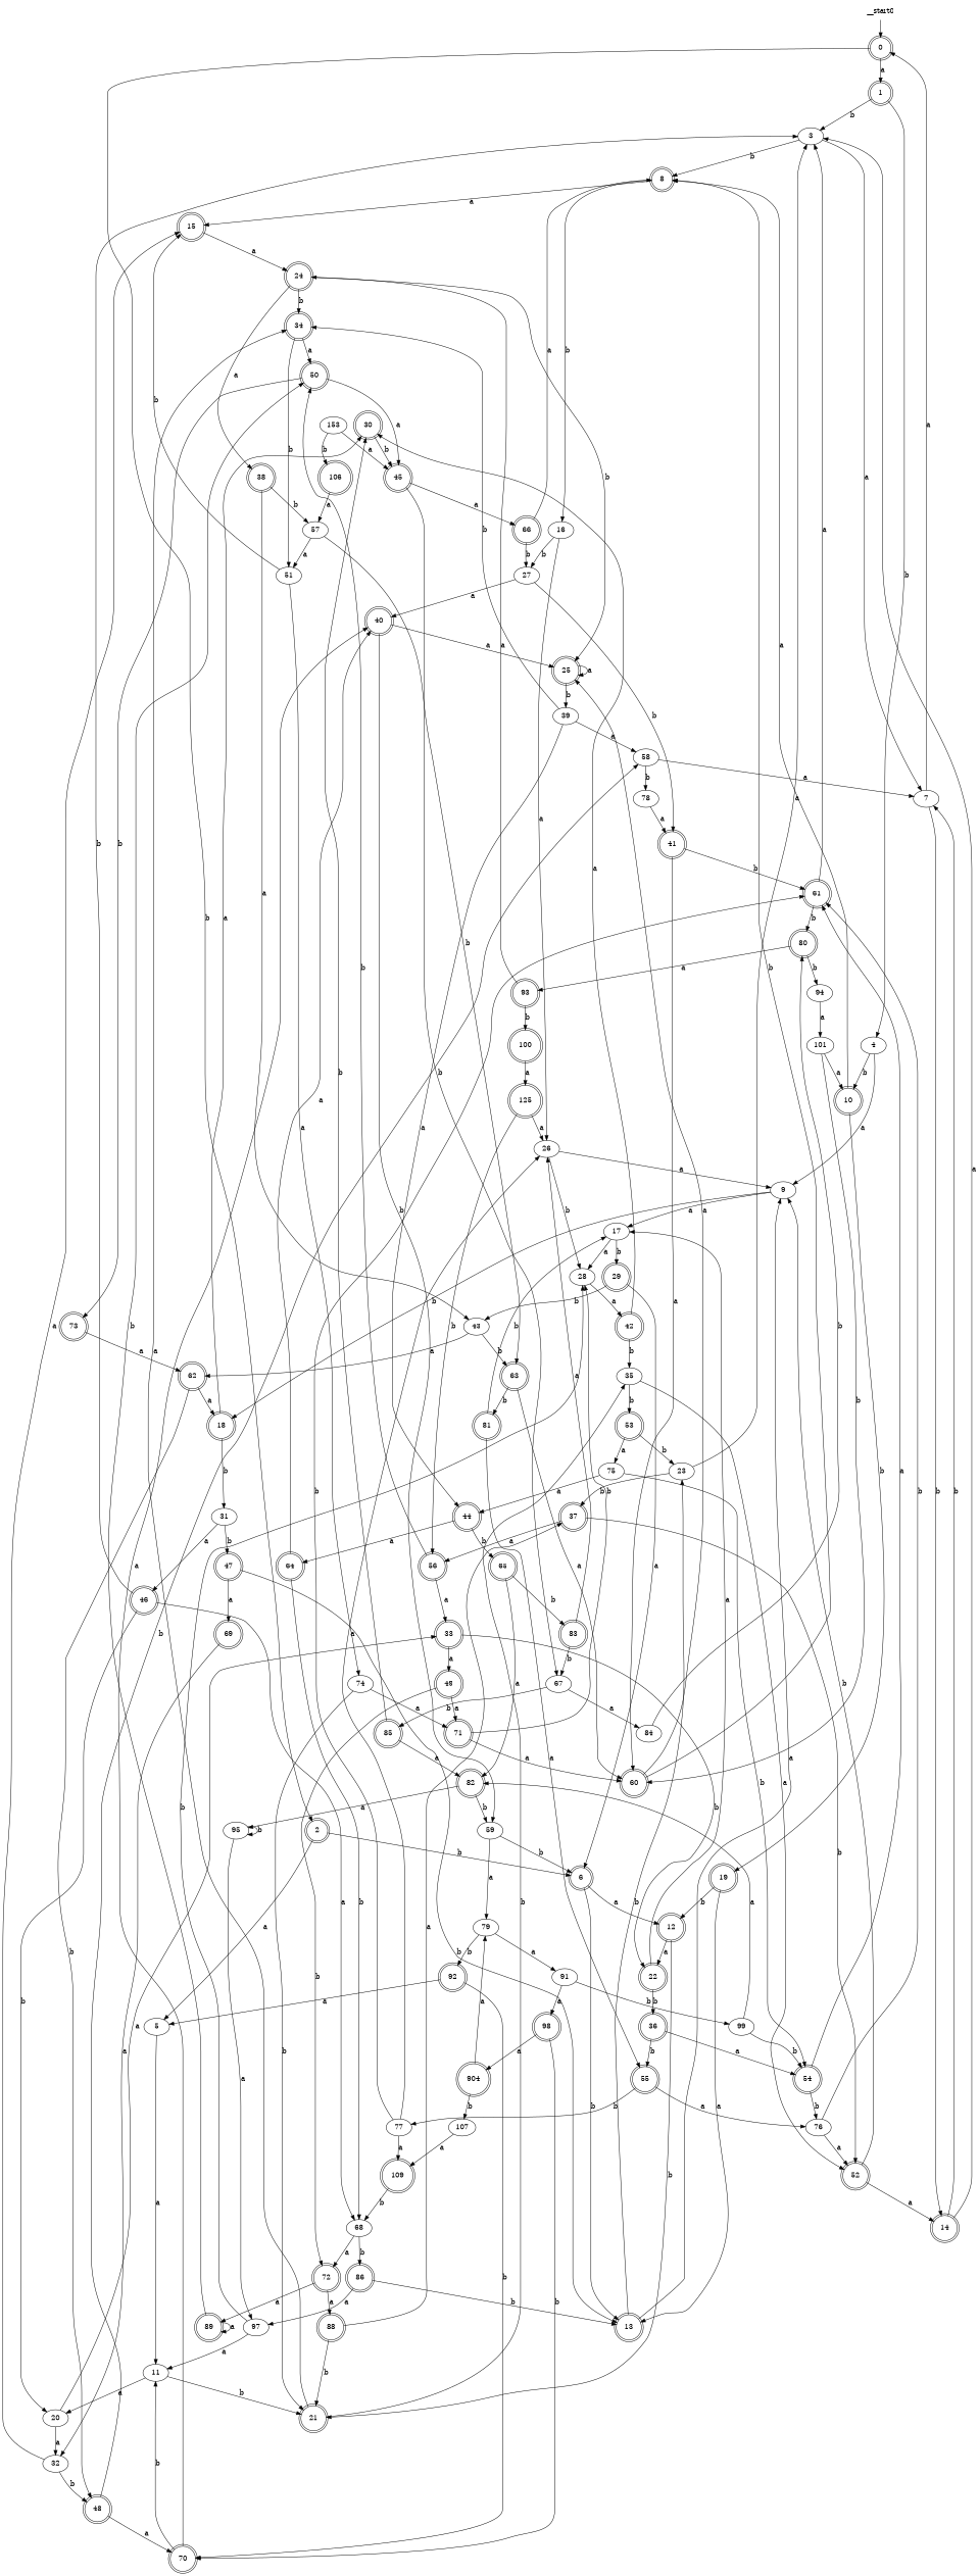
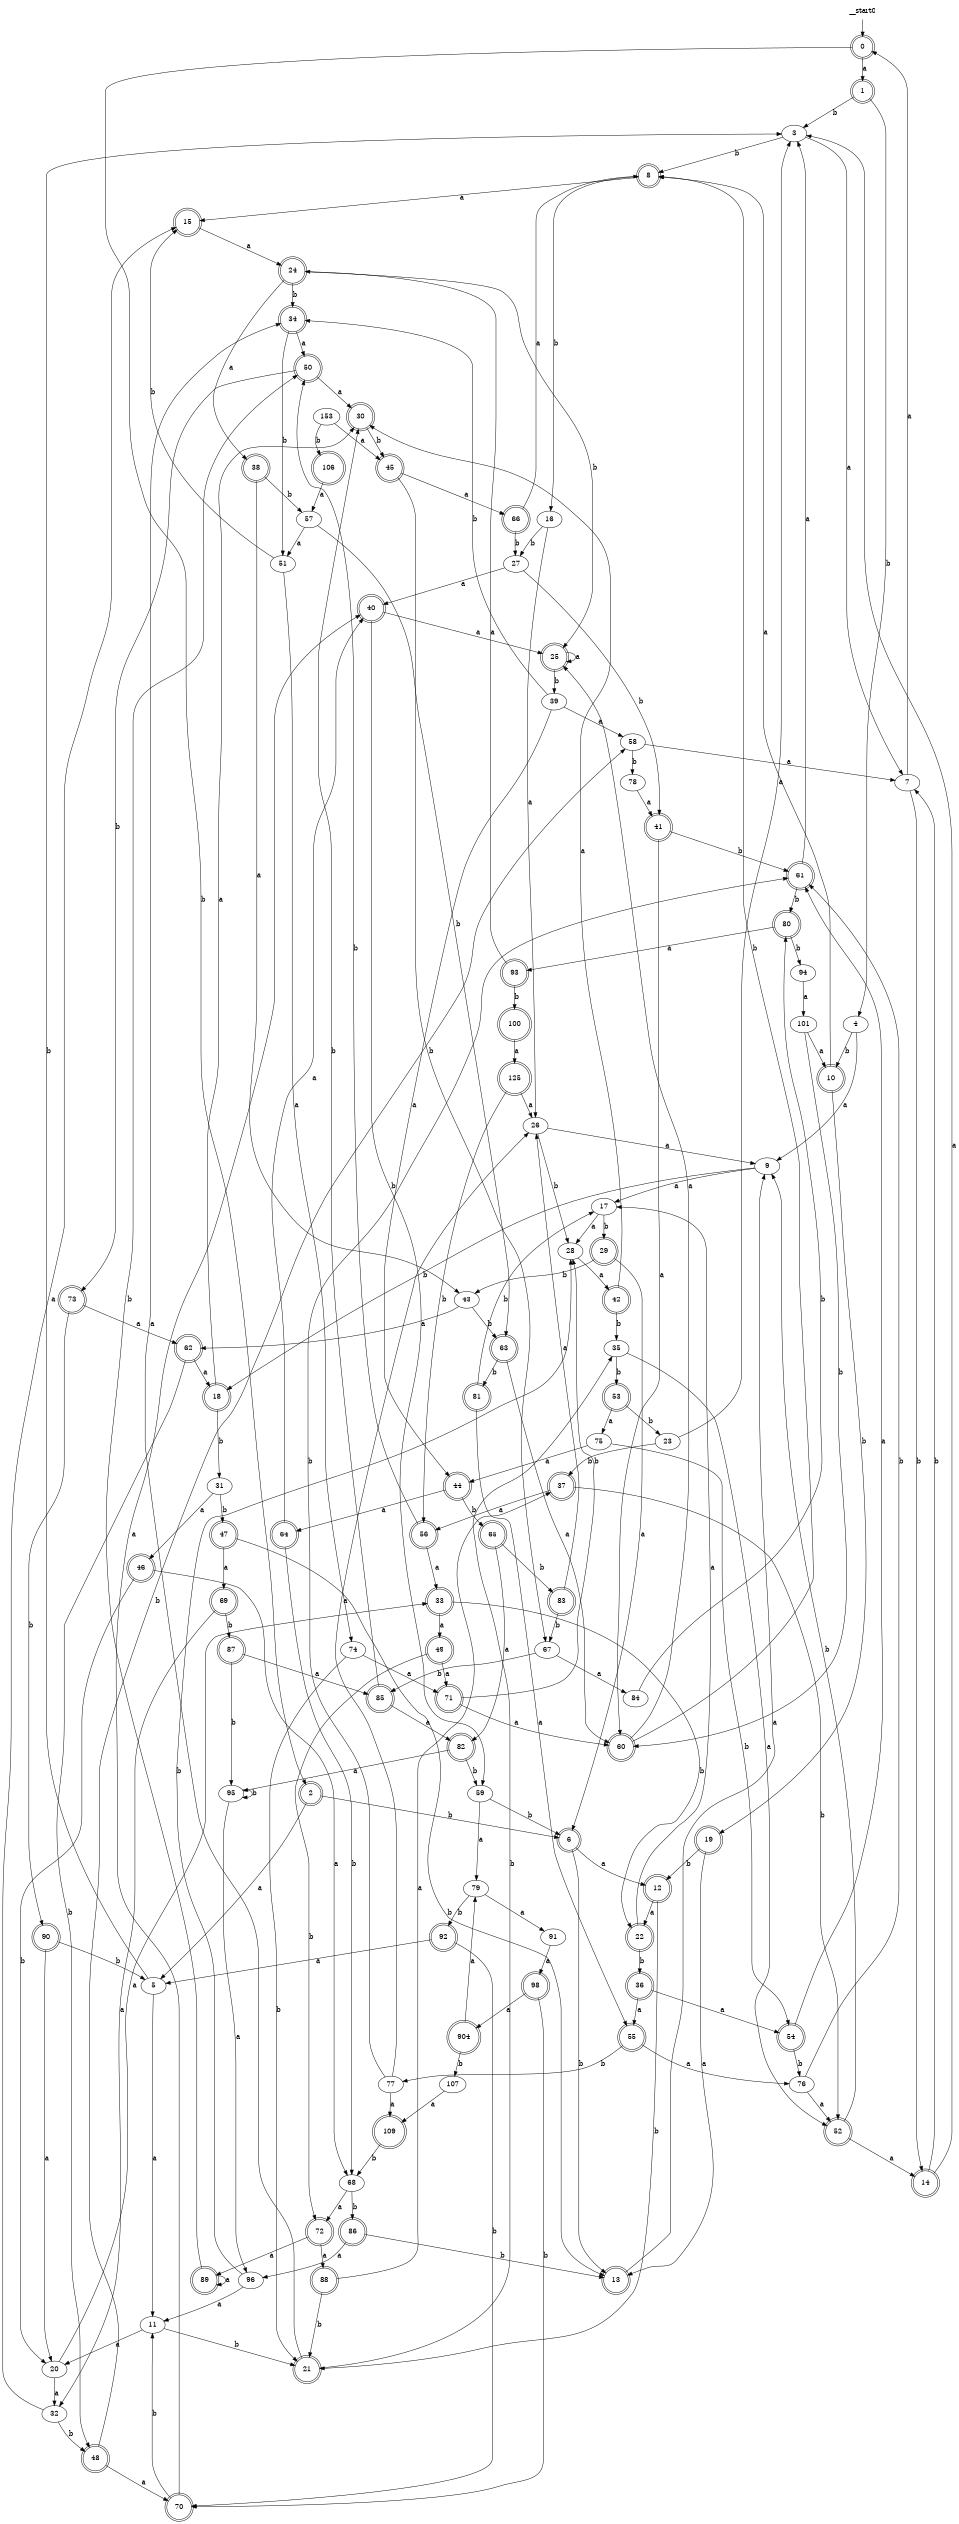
  digraph {
    node [shape=doublecircle]
    __start0 [shape=none]
    0
    1
    2
    3 [shape=""]
    4 [shape=""]
    5 [shape=""]
    6
    7 [shape=""]
    8
    9 [shape=""]
    10
    11 [shape=""]
    12
    13
    14
    15
    16 [shape=""]
    17 [shape=""]
    18
    19
    20 [shape=""]
    21
    22
    23 [shape=""]
    24
    26 [shape=""]
    27 [shape=""]
    28 [shape=""]
    29
    30
    31 [shape=""]
    32 [shape=""]
    33
    34
    35 [shape=""]
    36
    37
    25
    38
    39 [shape=""]
    40
    41
    42
    43 [shape=""]
    45
    46
    47
    48
    49
    50
    51 [shape=""]
    52
    53
    54
    55
    56
    57 [shape=""]
    44
    58 [shape=""]
    59 [shape=""]
    60
    61
    62
    63
    64
    65
    66
    67 [shape=""]
    68 [shape=""]
    69
    70
    71
    72
    73
    74 [shape=""]
    75 [shape=""]
    76 [shape=""]
    77 [shape=""]
    78 [shape=""]
    79 [shape=""]
    80
    81
    82
    83
    84 [shape=""]
    85
    86
+   87
    88
    89
+   90
    109
    91 [shape=""]
    92
    93
    94 [shape=""]
    95 [shape=""]
-   97 [shape=""]
+   97 [label=96 shape=""]
    98
-   99 [shape=""]
    100
    101 [shape=""]
    n104 [label=904]
    n105 [label=125]
    n106 [label=153 shape=""]
    106
    107 [shape=""]
    __start0 -> 0
    0 -> 1 [label=a]
    0 -> 2 [label=b]
    1 -> 3 [label=b]
    1 -> 4 [label=b]
    2 -> 5 [label=a]
    2 -> 6 [label=b]
    3 -> 7 [label=a]
    3 -> 8 [label=b]
    4 -> 9 [label=a]
    4 -> 10 [label=b]
-   46 -> 3 [label=b]
+   5 -> 3 [label=b]
    5 -> 11 [label=a]
    6 -> 12 [label=a]
    6 -> 13 [label=b]
    7 -> 0 [label=a]
    7 -> 14 [label=b]
    8 -> 15 [label=a]
    8 -> 16 [label=b]
    9 -> 17 [label=a]
    9 -> 18 [label=b]
    10 -> 8 [label=a]
    10 -> 19 [label=b]
    11 -> 20 [label=a]
    11 -> 21 [label=b]
    12 -> 21 [label=b]
    12 -> 22 [label=a]
    13 -> 9 [label=a]
-   13 -> 23 [label=b]
    14 -> 3 [label=a]
    14 -> 7 [label=b]
    15 -> 24 [label=a]
    16 -> 26 [label=a]
    16 -> 27 [label=b]
    17 -> 28 [label=a]
    17 -> 29 [label=b]
    18 -> 30 [label=a]
    18 -> 31 [label=b]
    19 -> 12 [label=b]
    19 -> 13 [label=a]
    20 -> 32 [label=a]
    20 -> 33 [label=a]
    21 -> 34 [label=a]
    21 -> 35 [label=b]
    22 -> 17 [label=a]
    22 -> 36 [label=b]
    23 -> 3 [label=a]
    23 -> 37 [label=b]
    24 -> 34 [label=b]
    24 -> 25 [label=b]
    24 -> 38 [label=a]
    26 -> 9 [label=a]
    26 -> 28 [label=b]
    27 -> 40 [label=a]
    27 -> 41 [label=b]
    28 -> 42 [label=a]
    29 -> 6 [label=a]
    29 -> 43 [label=b]
    30 -> 45 [label=b]
    31 -> 46 [label=a]
    31 -> 47 [label=b]
    32 -> 15 [label=a]
    32 -> 48 [label=b]
    33 -> 22 [label=b]
    33 -> 49 [label=a]
    34 -> 50 [label=a]
    34 -> 51 [label=b]
    35 -> 52 [label=a]
    35 -> 53 [label=b]
    36 -> 54 [label=a]
-   36 -> 55 [label=b]
+   36 -> 55 [label=a]
    37 -> 52 [label=b]
    37 -> 56 [label=a]
    25 -> 25 [label=a]
    25 -> 39 [label=b]
    38 -> 43 [label=a]
    38 -> 57 [label=b]
    39 -> 34 [label=b]
    39 -> 44 [label=a]
    39 -> 58 [label=a]
    40 -> 25 [label=a]
    40 -> 59 [label=b]
    41 -> 60 [label=a]
    41 -> 61 [label=b]
    42 -> 30 [label=a]
    42 -> 35 [label=b]
    43 -> 62 [label=a]
    43 -> 63 [label=b]
    45 -> 66 [label=a]
    45 -> 67 [label=b]
    46 -> 20 [label=b]
    46 -> 68 [label=a]
    47 -> 13 [label=b]
    47 -> 69 [label=a]
    48 -> 58 [label=b]
    48 -> 70 [label=a]
    49 -> 71 [label=a]
    49 -> 72 [label=b]
-   50 -> 45 [label=a]
+   50 -> 30 [label=a]
    50 -> 73 [label=b]
    51 -> 15 [label=b]
    51 -> 74 [label=a]
    52 -> 9 [label=b]
    52 -> 14 [label=a]
    53 -> 23 [label=b]
    53 -> 75 [label=a]
    54 -> 61 [label=a]
    54 -> 76 [label=b]
    55 -> 76 [label=a]
    55 -> 77 [label=b]
    56 -> 33 [label=a]
    56 -> 50 [label=b]
    57 -> 51 [label=a]
    57 -> 63 [label=b]
    44 -> 64 [label=a]
    44 -> 65 [label=b]
    58 -> 7 [label=a]
    58 -> 78 [label=b]
    59 -> 6 [label=b]
    59 -> 79 [label=a]
    60 -> 8 [label=b]
    60 -> 25 [label=a]
    61 -> 3 [label=a]
    61 -> 80 [label=b]
    62 -> 18 [label=a]
    62 -> 48 [label=b]
    63 -> 60 [label=a]
    63 -> 81 [label=b]
    64 -> 40 [label=a]
    64 -> 68 [label=b]
    65 -> 82 [label=a]
    65 -> 83 [label=b]
    66 -> 8 [label=a]
    66 -> 27 [label=b]
    67 -> 84 [label=a]
    67 -> 85 [label=b]
    68 -> 72 [label=a]
    68 -> 86 [label=b]
    69 -> 32 [label=a]
+   69 -> 87 [label=b]
    70 -> 11 [label=b]
    70 -> 40 [label=a]
    71 -> 28 [label=b]
    71 -> 60 [label=a]
    72 -> 88 [label=a]
    72 -> 89 [label=a]
    73 -> 62 [label=a]
+   73 -> 90 [label=b]
    74 -> 21 [label=b]
    74 -> 71 [label=a]
    75 -> 54 [label=b]
    75 -> 44 [label=a]
    76 -> 52 [label=a]
    76 -> 61 [label=b]
    77 -> 26 [label=a]
    77 -> 61 [label=b]
    77 -> 109 [label=a]
    78 -> 41 [label=a]
    79 -> 91 [label=a]
    79 -> 92 [label=b]
    80 -> 93 [label=a]
    80 -> 94 [label=b]
    81 -> 17 [label=b]
    81 -> 55 [label=a]
    82 -> 59 [label=b]
    82 -> 95 [label=a]
    83 -> 26 [label=a]
    83 -> 67 [label=b]
    84 -> 80 [label=b]
    85 -> 30 [label=b]
    85 -> 82 [label=a]
    86 -> 13 [label=b]
    86 -> 97 [label=a]
+   87 -> 85 [label=a]
+   87 -> 95 [label=b]
    88 -> 21 [label=b]
    88 -> 37 [label=a]
    89 -> 50 [label=b]
    89 -> 89 [label=a]
+   90 -> 5 [label=b]
+   90 -> 20 [label=a]
    109 -> 68 [label=b]
    91 -> 98 [label=a]
-   91 -> 99 [label=b]
    92 -> 5 [label=a]
    92 -> 70 [label=b]
    93 -> 24 [label=a]
    93 -> 100 [label=b]
    94 -> 101 [label=a]
    95 -> 95 [label=b]
    95 -> 97 [label=a]
    97 -> 11 [label=a]
    97 -> 28 [label=b]
    98 -> 70 [label=b]
    98 -> n104 [label=a]
-   99 -> 54 [label=b]
-   99 -> 82 [label=a]
    100 -> n105 [label=a]
    101 -> 10 [label=a]
    101 -> 60 [label=b]
    n104 -> 79 [label=a]
    n104 -> 107 [label=b]
    n105 -> 26 [label=a]
    n105 -> 56 [label=b]
    n106 -> 45 [label=a]
    n106 -> 106 [label=b]
    106 -> 57 [label=a]
    107 -> 109 [label=a]
  }
